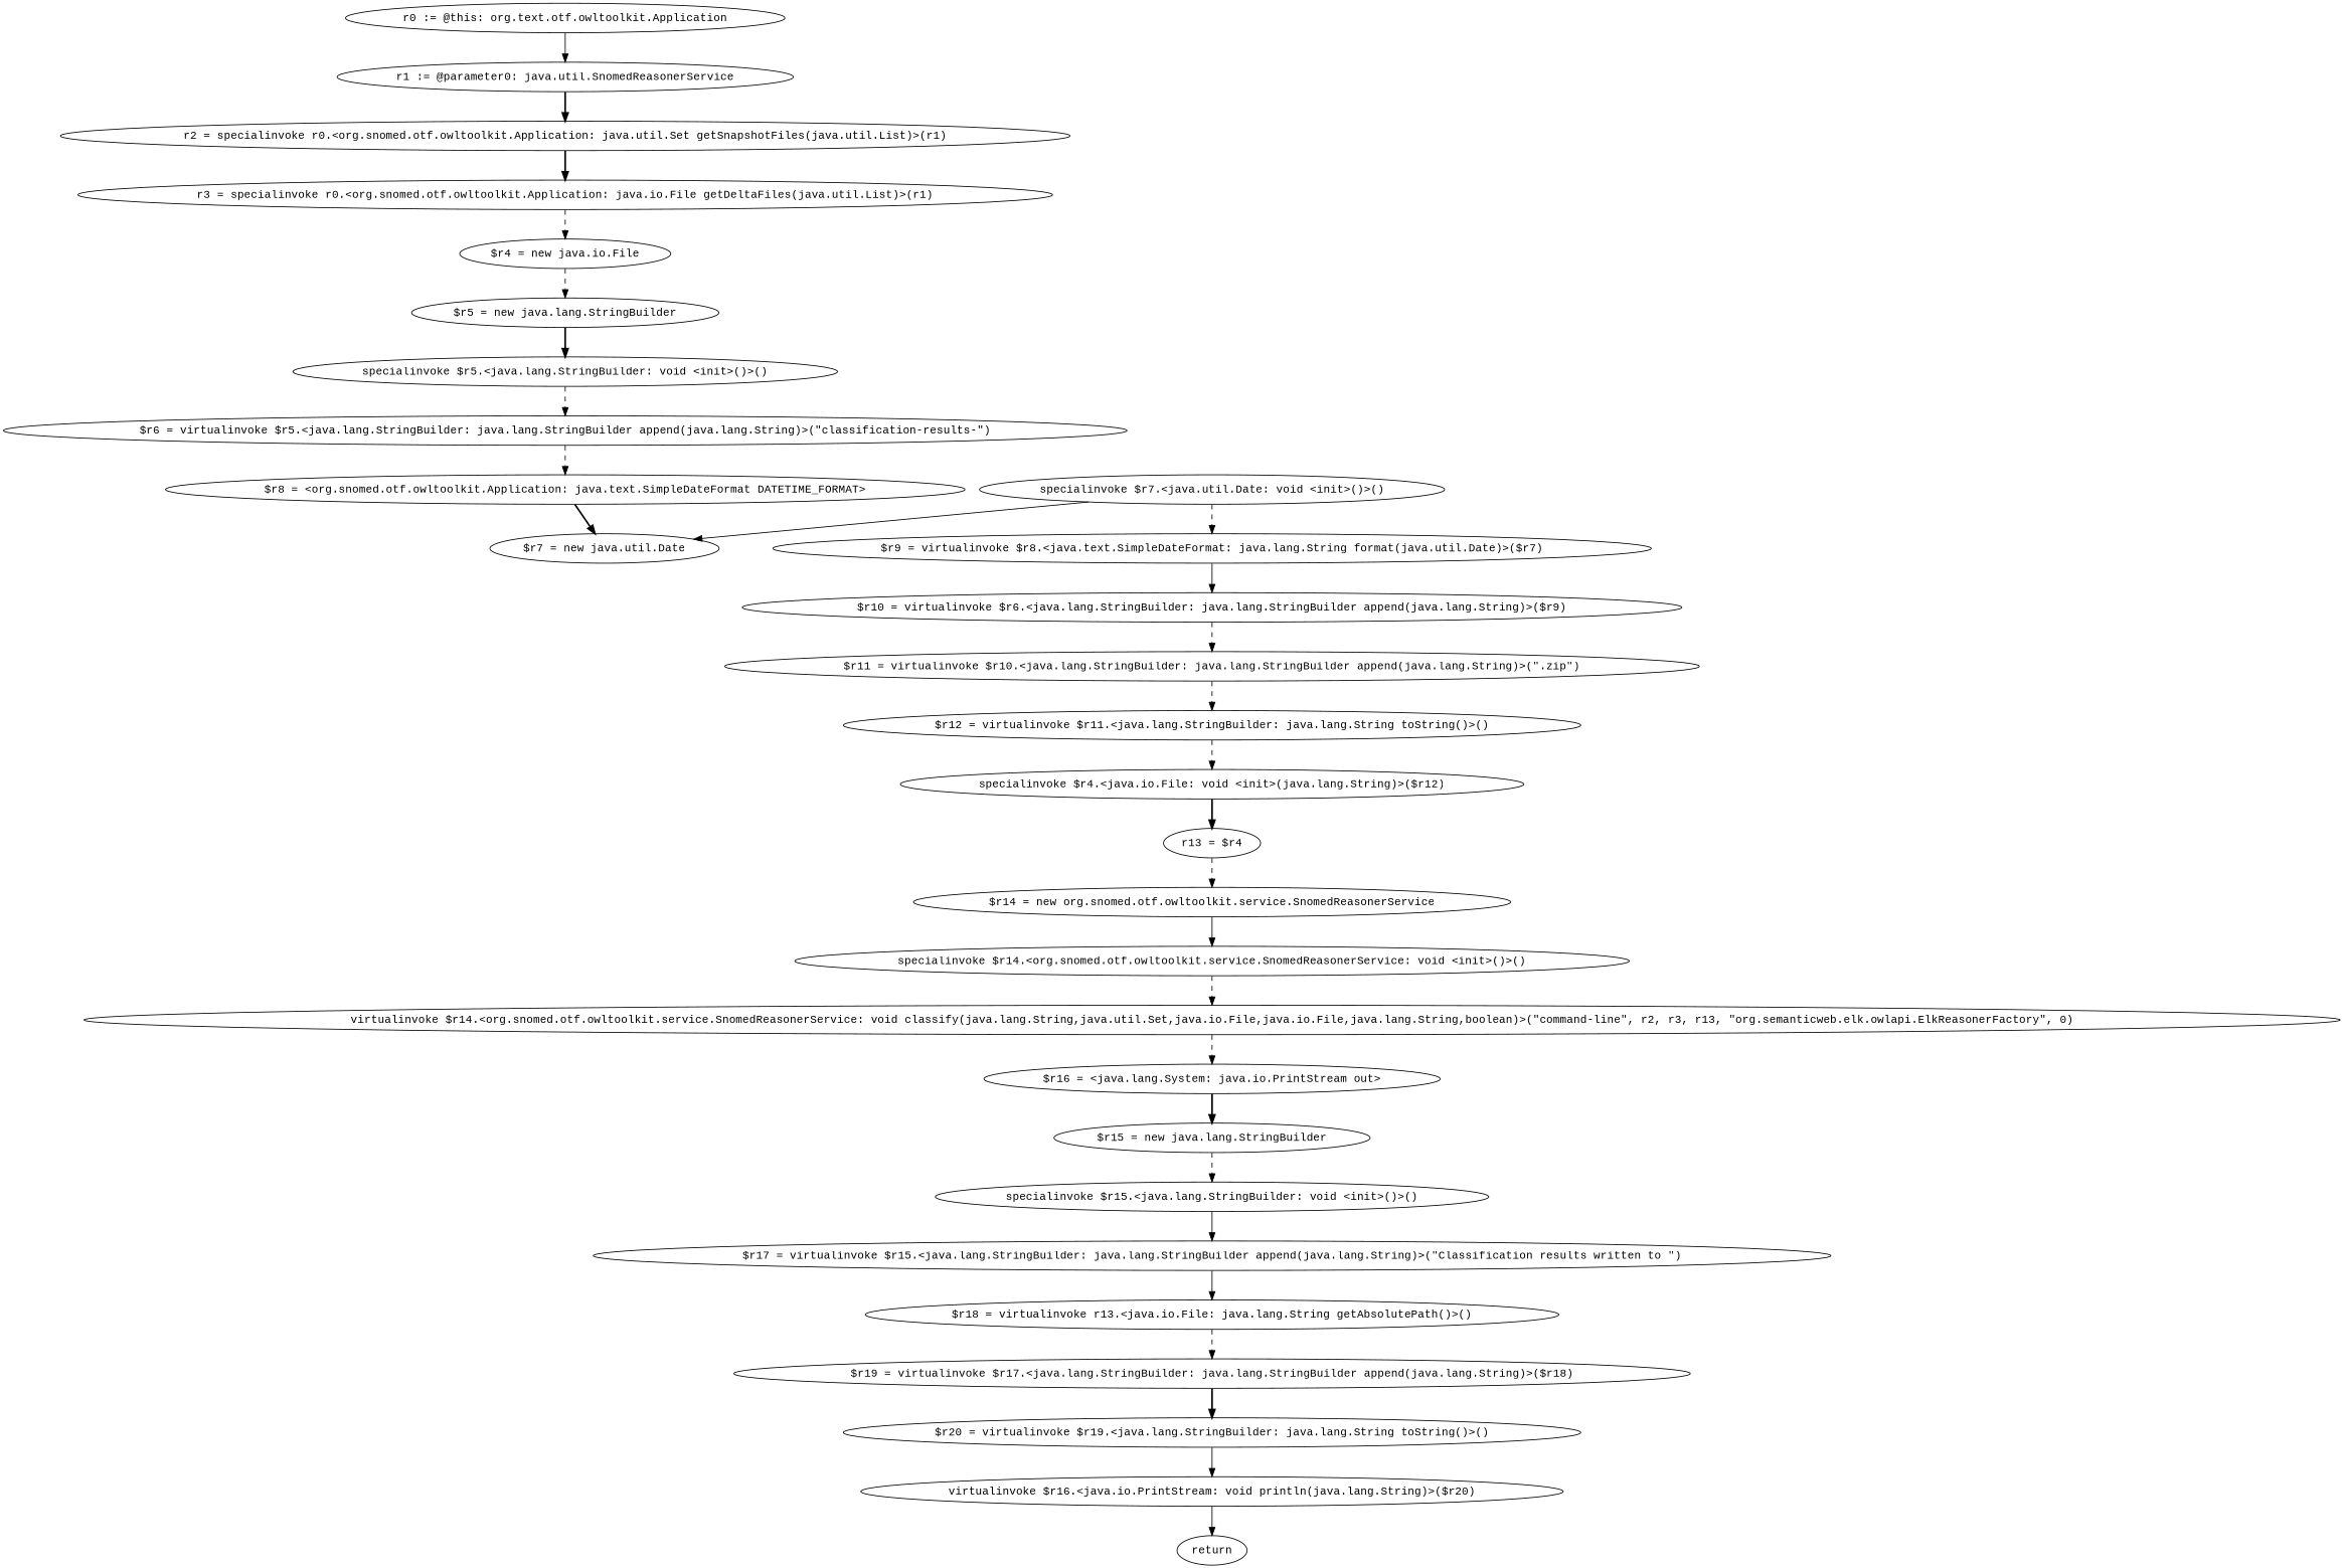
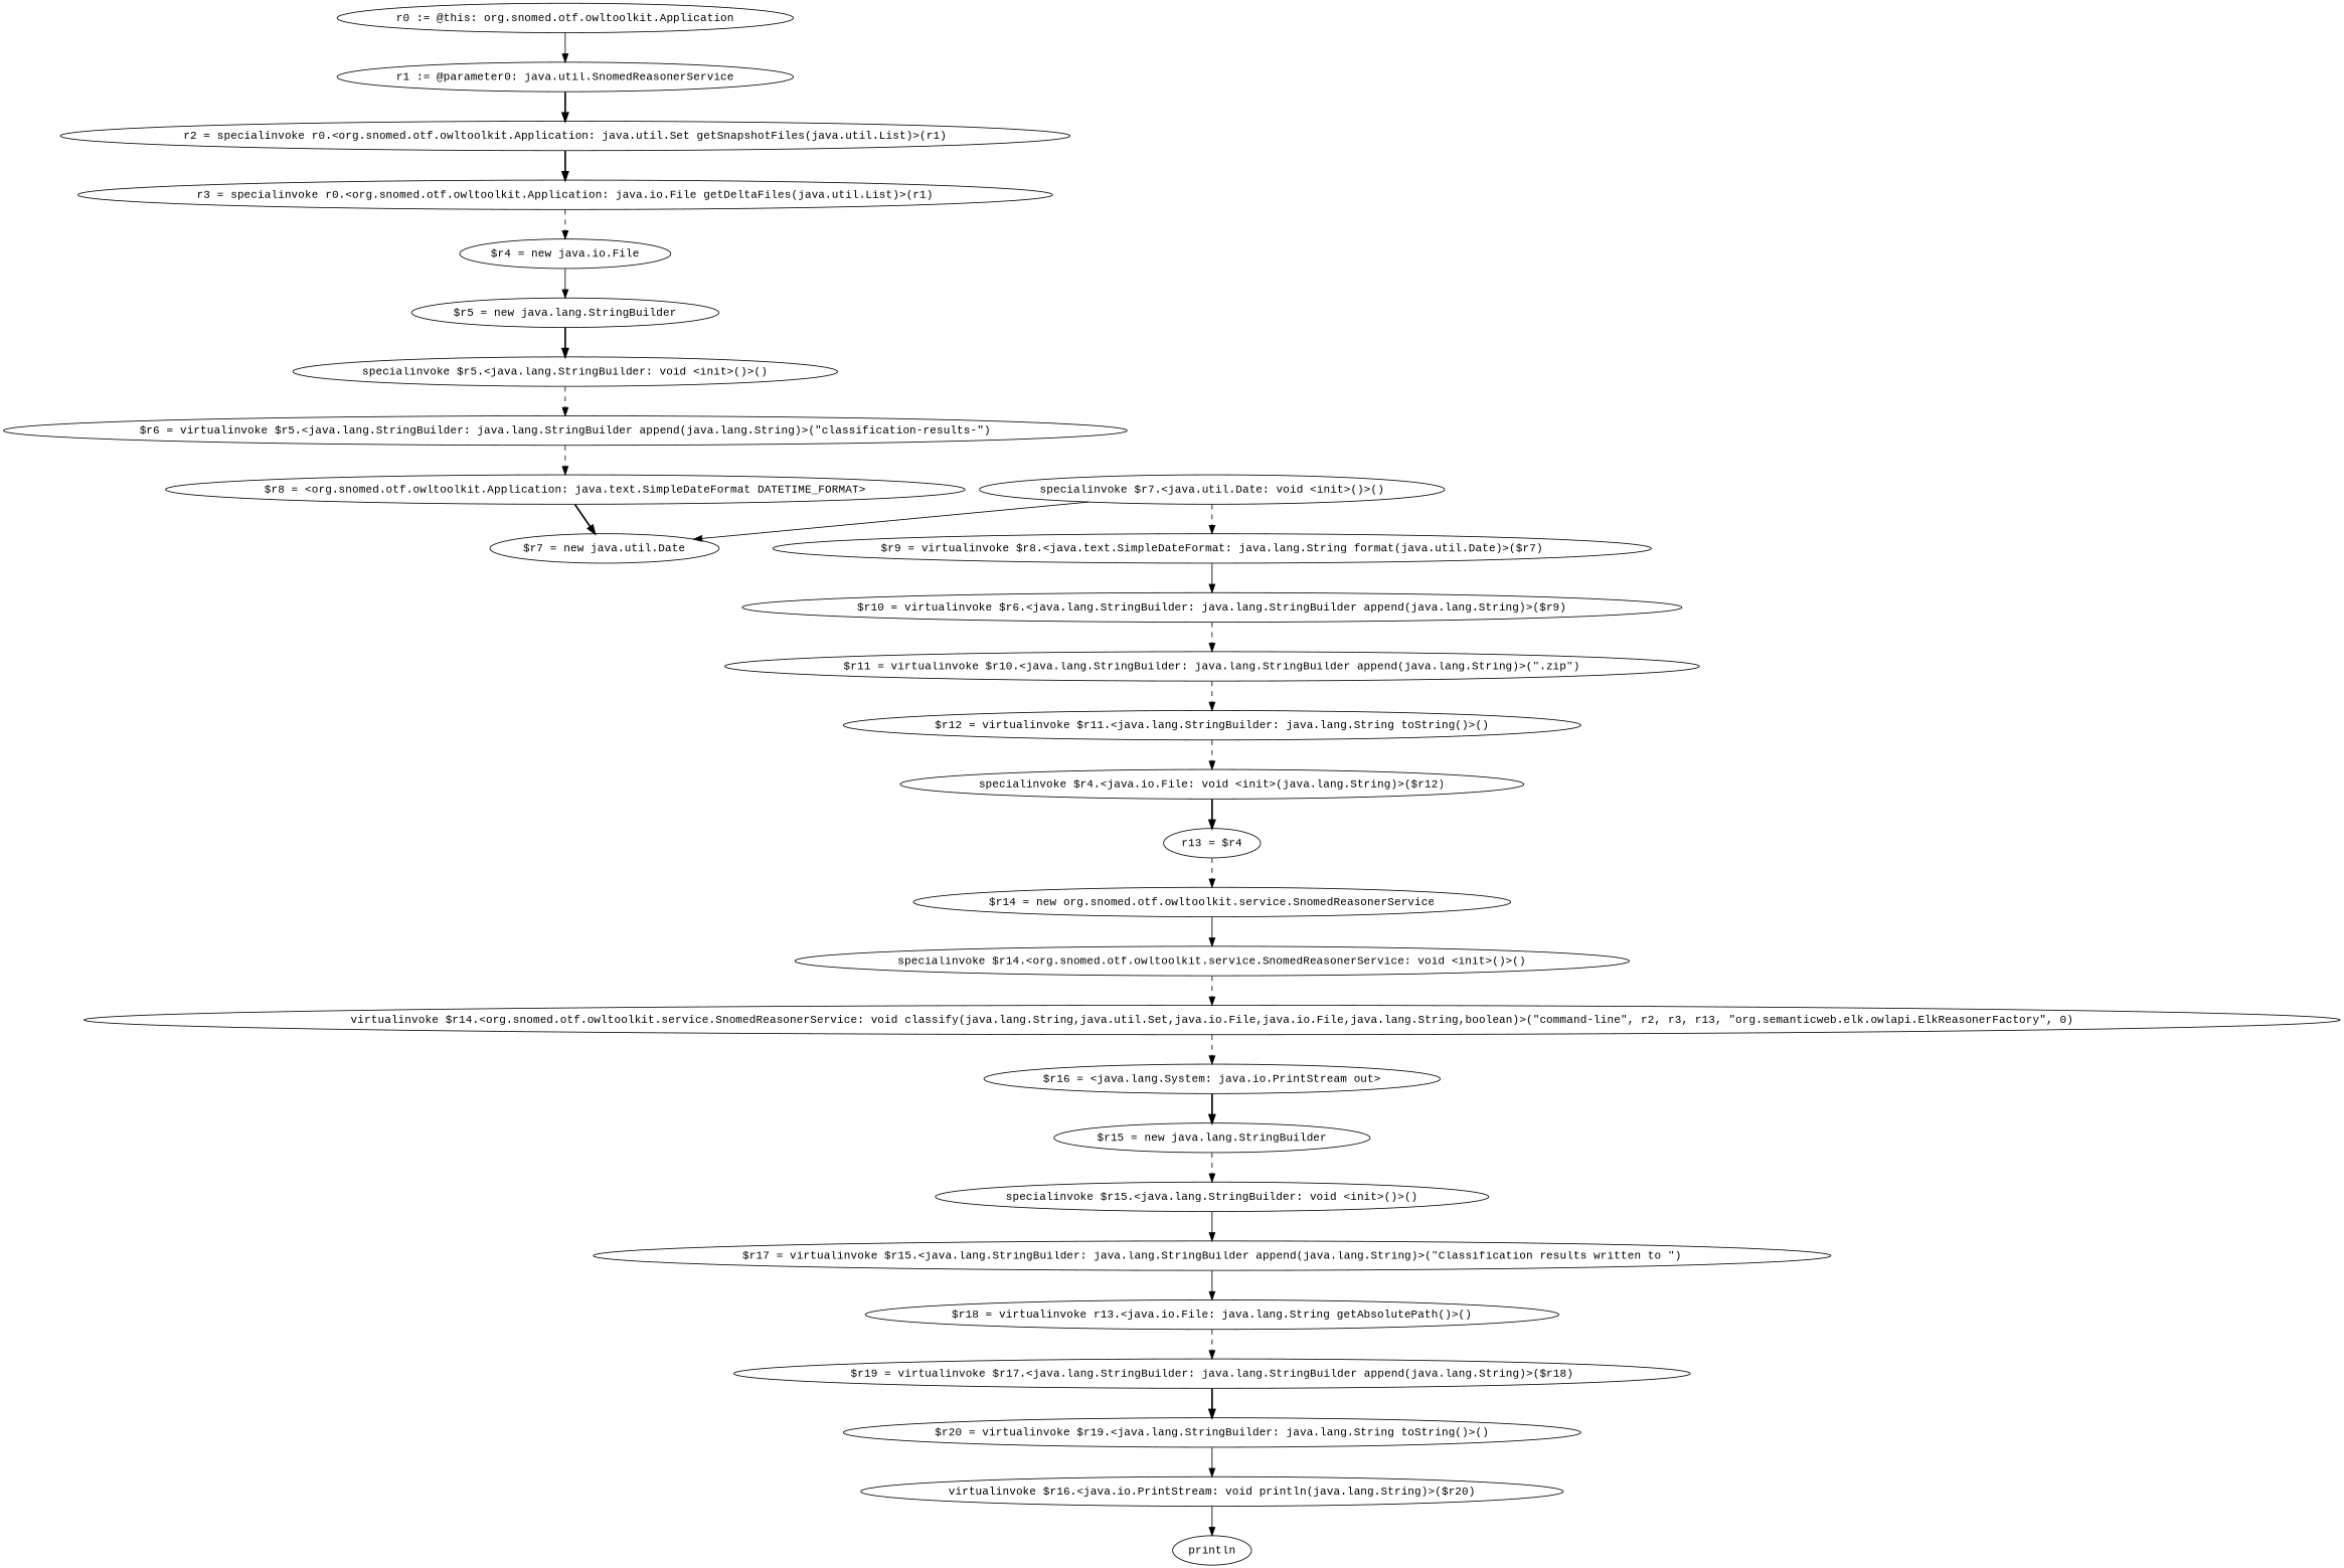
  digraph {
    fontname="Liberation Mono"
    node [fontname="Liberation Mono"]
    edge [fontname="Liberation Mono" style=dashed]
    n1 [label="r1 := @parameter0: java.util.SnomedReasonerService"]
-   "r0 := @this: org.snomed.otf.owltoolkit.Application" [label="r0 := @this: org.text.otf.owltoolkit.Application"]
+   "r0 := @this: org.snomed.otf.owltoolkit.Application"
    "r2 = specialinvoke r0.<org.snomed.otf.owltoolkit.Application: java.util.Set getSnapshotFiles(java.util.List)>(r1)"
    "r3 = specialinvoke r0.<org.snomed.otf.owltoolkit.Application: java.io.File getDeltaFiles(java.util.List)>(r1)"
    "$r4 = new java.io.File"
    "$r5 = new java.lang.StringBuilder"
    "specialinvoke $r5.<java.lang.StringBuilder: void <init>()>()"
    "$r6 = virtualinvoke $r5.<java.lang.StringBuilder: java.lang.StringBuilder append(java.lang.String)>(\"classification-results-\")"
    "$r8 = <org.snomed.otf.owltoolkit.Application: java.text.SimpleDateFormat DATETIME_FORMAT>"
    "$r7 = new java.util.Date"
    "specialinvoke $r7.<java.util.Date: void <init>()>()"
    "$r9 = virtualinvoke $r8.<java.text.SimpleDateFormat: java.lang.String format(java.util.Date)>($r7)"
    "$r10 = virtualinvoke $r6.<java.lang.StringBuilder: java.lang.StringBuilder append(java.lang.String)>($r9)"
    "$r11 = virtualinvoke $r10.<java.lang.StringBuilder: java.lang.StringBuilder append(java.lang.String)>(\".zip\")"
    "$r12 = virtualinvoke $r11.<java.lang.StringBuilder: java.lang.String toString()>()"
    "specialinvoke $r4.<java.io.File: void <init>(java.lang.String)>($r12)"
    "r13 = $r4"
    "$r14 = new org.snomed.otf.owltoolkit.service.SnomedReasonerService"
    "specialinvoke $r14.<org.snomed.otf.owltoolkit.service.SnomedReasonerService: void <init>()>()"
    "virtualinvoke $r14.<org.snomed.otf.owltoolkit.service.SnomedReasonerService: void classify(java.lang.String,java.util.Set,java.io.File,java.io.File,java.lang.String,boolean)>(\"command-line\", r2, r3, r13, \"org.semanticweb.elk.owlapi.ElkReasonerFactory\", 0)"
    "$r16 = <java.lang.System: java.io.PrintStream out>"
    "$r15 = new java.lang.StringBuilder"
    "specialinvoke $r15.<java.lang.StringBuilder: void <init>()>()"
    "$r17 = virtualinvoke $r15.<java.lang.StringBuilder: java.lang.StringBuilder append(java.lang.String)>(\"Classification results written to \")"
    "$r18 = virtualinvoke r13.<java.io.File: java.lang.String getAbsolutePath()>()"
    "$r19 = virtualinvoke $r17.<java.lang.StringBuilder: java.lang.StringBuilder append(java.lang.String)>($r18)"
    "$r20 = virtualinvoke $r19.<java.lang.StringBuilder: java.lang.String toString()>()"
    "virtualinvoke $r16.<java.io.PrintStream: void println(java.lang.String)>($r20)"
-   return
+   return [label=println]
    n1 -> "r2 = specialinvoke r0.<org.snomed.otf.owltoolkit.Application: java.util.Set getSnapshotFiles(java.util.List)>(r1)" [style=bold]
    "r0 := @this: org.snomed.otf.owltoolkit.Application" -> n1 [style=solid]
    "r2 = specialinvoke r0.<org.snomed.otf.owltoolkit.Application: java.util.Set getSnapshotFiles(java.util.List)>(r1)" -> "r3 = specialinvoke r0.<org.snomed.otf.owltoolkit.Application: java.io.File getDeltaFiles(java.util.List)>(r1)" [style=bold]
    "r3 = specialinvoke r0.<org.snomed.otf.owltoolkit.Application: java.io.File getDeltaFiles(java.util.List)>(r1)" -> "$r4 = new java.io.File"
-   "$r4 = new java.io.File" -> "$r5 = new java.lang.StringBuilder"
+   "$r4 = new java.io.File" -> "$r5 = new java.lang.StringBuilder" [style=solid]
    "$r5 = new java.lang.StringBuilder" -> "specialinvoke $r5.<java.lang.StringBuilder: void <init>()>()" [style=bold]
    "specialinvoke $r5.<java.lang.StringBuilder: void <init>()>()" -> "$r6 = virtualinvoke $r5.<java.lang.StringBuilder: java.lang.StringBuilder append(java.lang.String)>(\"classification-results-\")"
    "$r6 = virtualinvoke $r5.<java.lang.StringBuilder: java.lang.StringBuilder append(java.lang.String)>(\"classification-results-\")" -> "$r8 = <org.snomed.otf.owltoolkit.Application: java.text.SimpleDateFormat DATETIME_FORMAT>"
    "$r8 = <org.snomed.otf.owltoolkit.Application: java.text.SimpleDateFormat DATETIME_FORMAT>" -> "$r7 = new java.util.Date" [style=bold]
    "specialinvoke $r7.<java.util.Date: void <init>()>()" -> "$r7 = new java.util.Date" [style=solid]
    "specialinvoke $r7.<java.util.Date: void <init>()>()" -> "$r9 = virtualinvoke $r8.<java.text.SimpleDateFormat: java.lang.String format(java.util.Date)>($r7)"
    "$r9 = virtualinvoke $r8.<java.text.SimpleDateFormat: java.lang.String format(java.util.Date)>($r7)" -> "$r10 = virtualinvoke $r6.<java.lang.StringBuilder: java.lang.StringBuilder append(java.lang.String)>($r9)" [style=solid]
    "$r10 = virtualinvoke $r6.<java.lang.StringBuilder: java.lang.StringBuilder append(java.lang.String)>($r9)" -> "$r11 = virtualinvoke $r10.<java.lang.StringBuilder: java.lang.StringBuilder append(java.lang.String)>(\".zip\")"
    "$r11 = virtualinvoke $r10.<java.lang.StringBuilder: java.lang.StringBuilder append(java.lang.String)>(\".zip\")" -> "$r12 = virtualinvoke $r11.<java.lang.StringBuilder: java.lang.String toString()>()"
    "$r12 = virtualinvoke $r11.<java.lang.StringBuilder: java.lang.String toString()>()" -> "specialinvoke $r4.<java.io.File: void <init>(java.lang.String)>($r12)"
    "specialinvoke $r4.<java.io.File: void <init>(java.lang.String)>($r12)" -> "r13 = $r4" [style=bold]
    "r13 = $r4" -> "$r14 = new org.snomed.otf.owltoolkit.service.SnomedReasonerService"
    "$r14 = new org.snomed.otf.owltoolkit.service.SnomedReasonerService" -> "specialinvoke $r14.<org.snomed.otf.owltoolkit.service.SnomedReasonerService: void <init>()>()" [style=solid]
    "specialinvoke $r14.<org.snomed.otf.owltoolkit.service.SnomedReasonerService: void <init>()>()" -> "virtualinvoke $r14.<org.snomed.otf.owltoolkit.service.SnomedReasonerService: void classify(java.lang.String,java.util.Set,java.io.File,java.io.File,java.lang.String,boolean)>(\"command-line\", r2, r3, r13, \"org.semanticweb.elk.owlapi.ElkReasonerFactory\", 0)"
    "virtualinvoke $r14.<org.snomed.otf.owltoolkit.service.SnomedReasonerService: void classify(java.lang.String,java.util.Set,java.io.File,java.io.File,java.lang.String,boolean)>(\"command-line\", r2, r3, r13, \"org.semanticweb.elk.owlapi.ElkReasonerFactory\", 0)" -> "$r16 = <java.lang.System: java.io.PrintStream out>"
    "$r16 = <java.lang.System: java.io.PrintStream out>" -> "$r15 = new java.lang.StringBuilder" [style=bold]
    "$r15 = new java.lang.StringBuilder" -> "specialinvoke $r15.<java.lang.StringBuilder: void <init>()>()"
    "specialinvoke $r15.<java.lang.StringBuilder: void <init>()>()" -> "$r17 = virtualinvoke $r15.<java.lang.StringBuilder: java.lang.StringBuilder append(java.lang.String)>(\"Classification results written to \")" [style=solid]
    "$r17 = virtualinvoke $r15.<java.lang.StringBuilder: java.lang.StringBuilder append(java.lang.String)>(\"Classification results written to \")" -> "$r18 = virtualinvoke r13.<java.io.File: java.lang.String getAbsolutePath()>()" [style=solid]
    "$r18 = virtualinvoke r13.<java.io.File: java.lang.String getAbsolutePath()>()" -> "$r19 = virtualinvoke $r17.<java.lang.StringBuilder: java.lang.StringBuilder append(java.lang.String)>($r18)"
    "$r19 = virtualinvoke $r17.<java.lang.StringBuilder: java.lang.StringBuilder append(java.lang.String)>($r18)" -> "$r20 = virtualinvoke $r19.<java.lang.StringBuilder: java.lang.String toString()>()" [style=bold]
    "$r20 = virtualinvoke $r19.<java.lang.StringBuilder: java.lang.String toString()>()" -> "virtualinvoke $r16.<java.io.PrintStream: void println(java.lang.String)>($r20)" [style=solid]
    "virtualinvoke $r16.<java.io.PrintStream: void println(java.lang.String)>($r20)" -> return [style=solid]
  }
